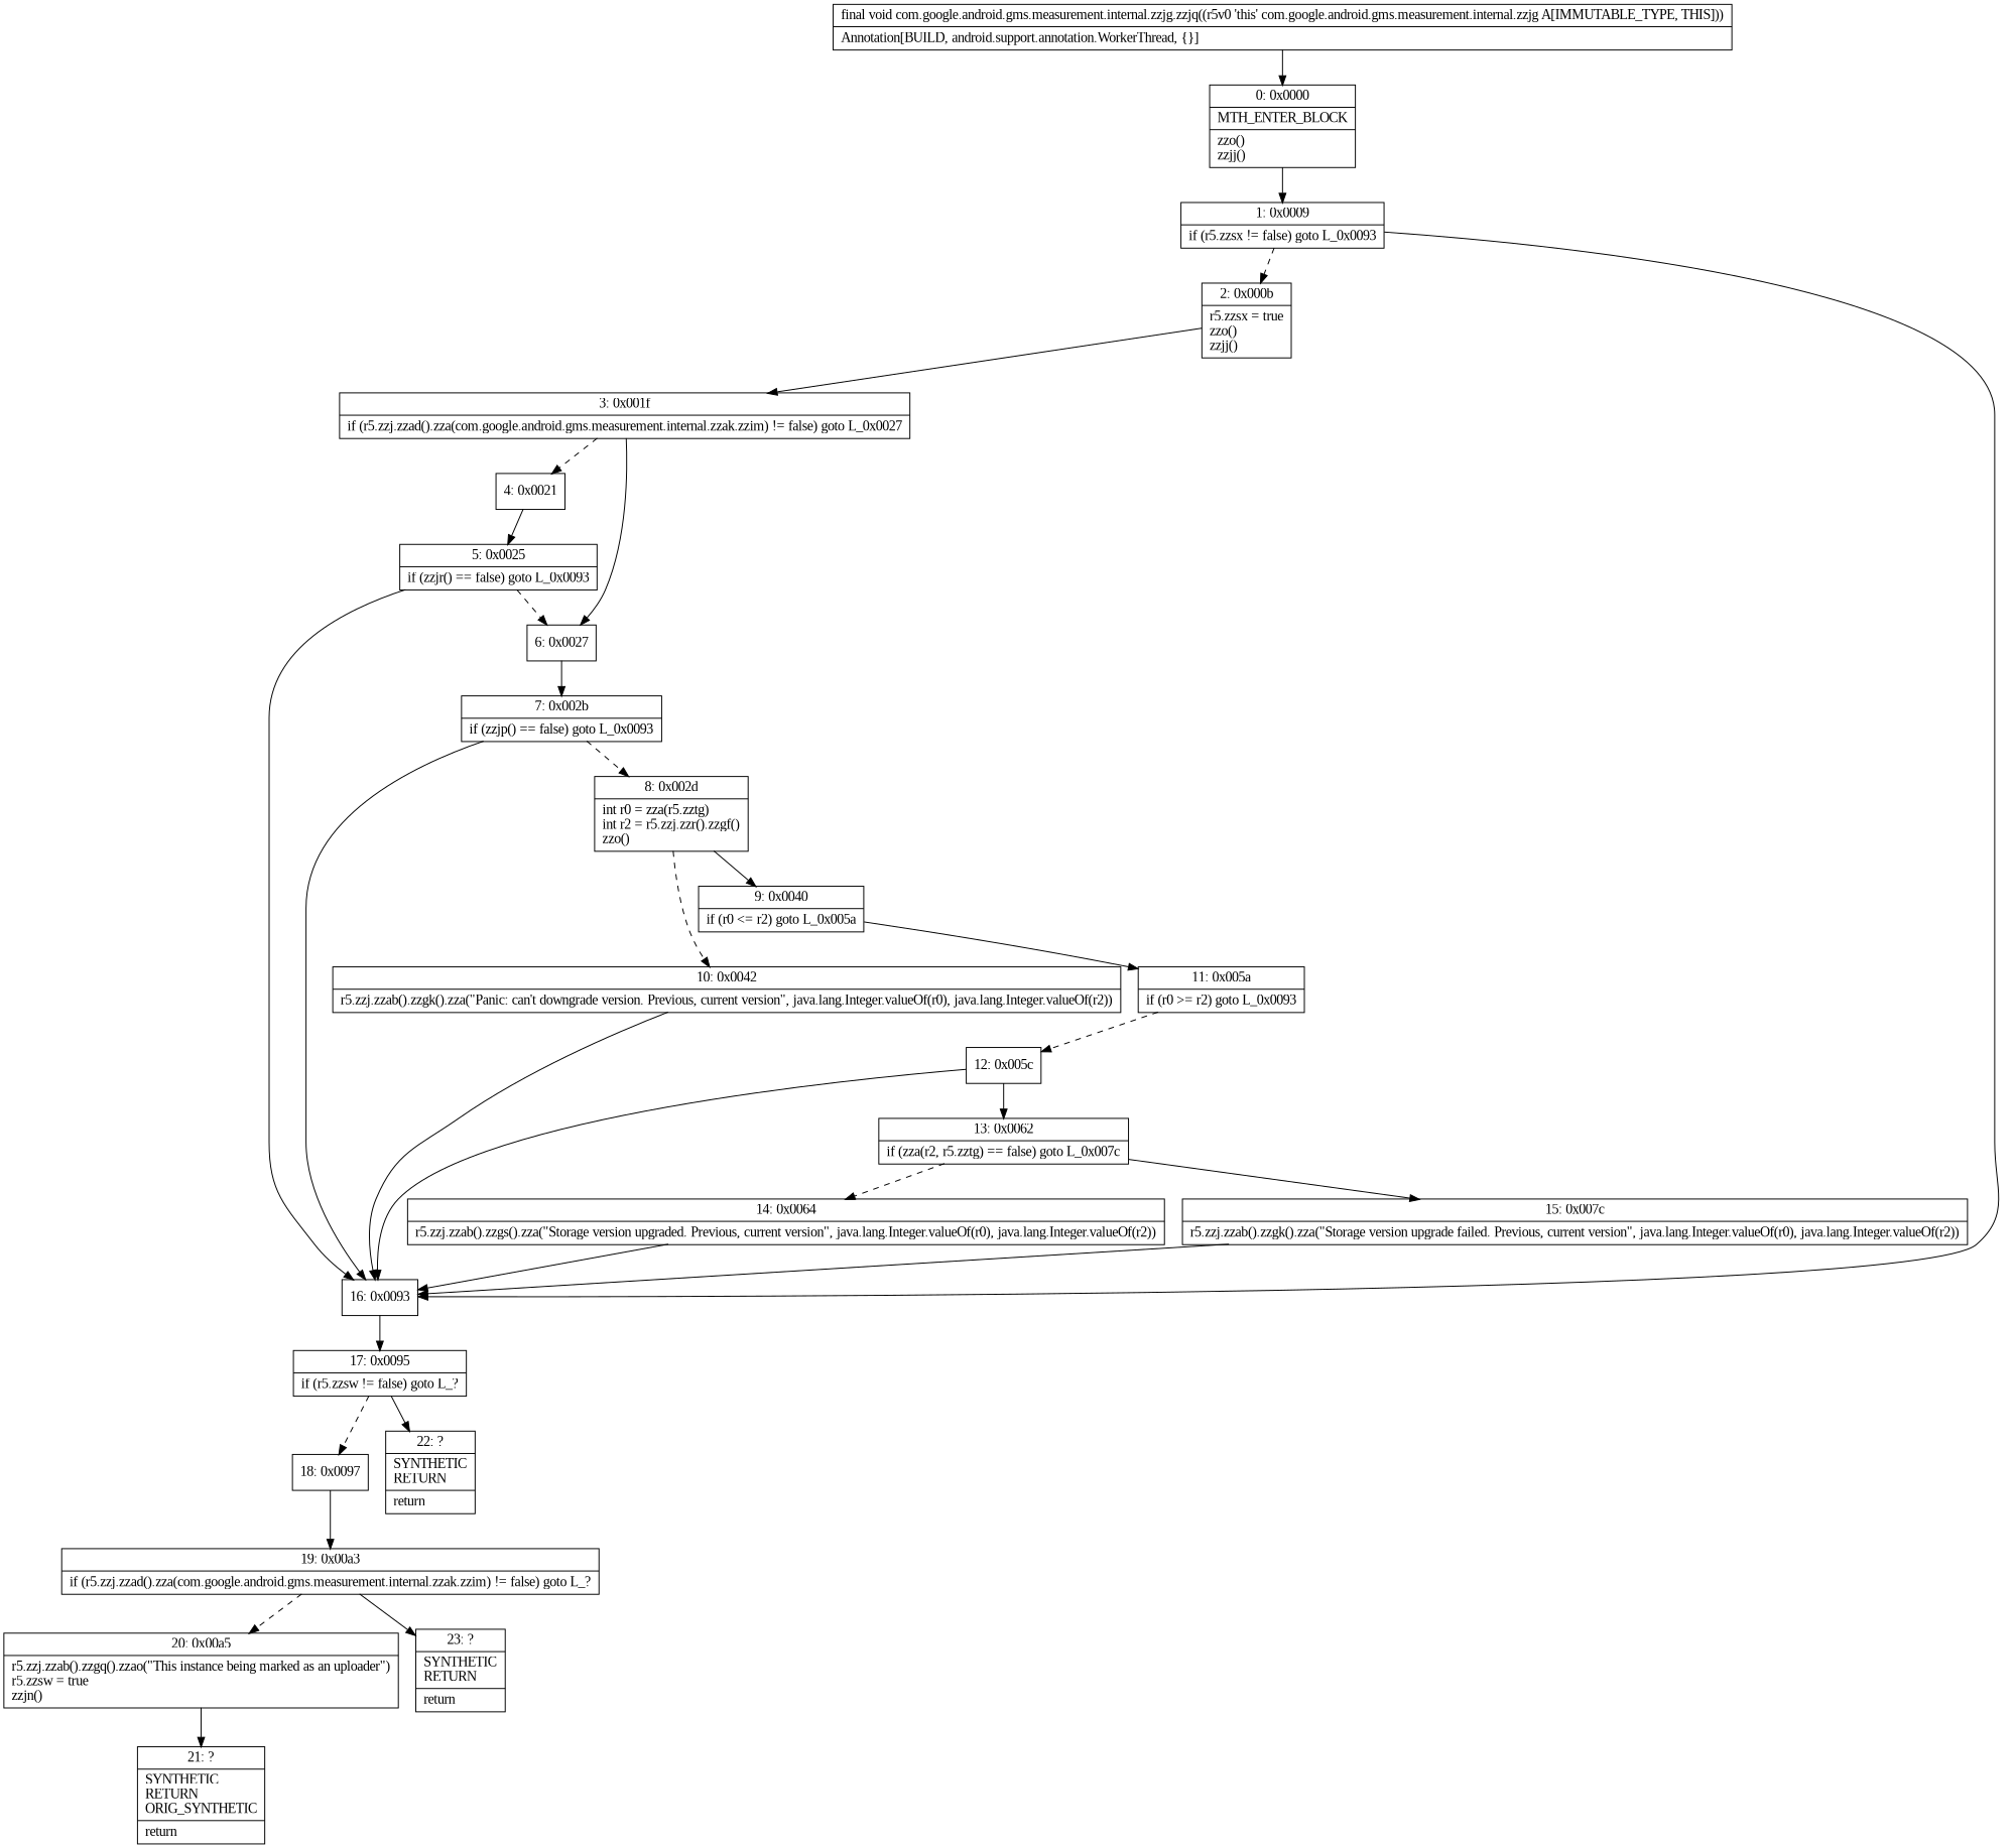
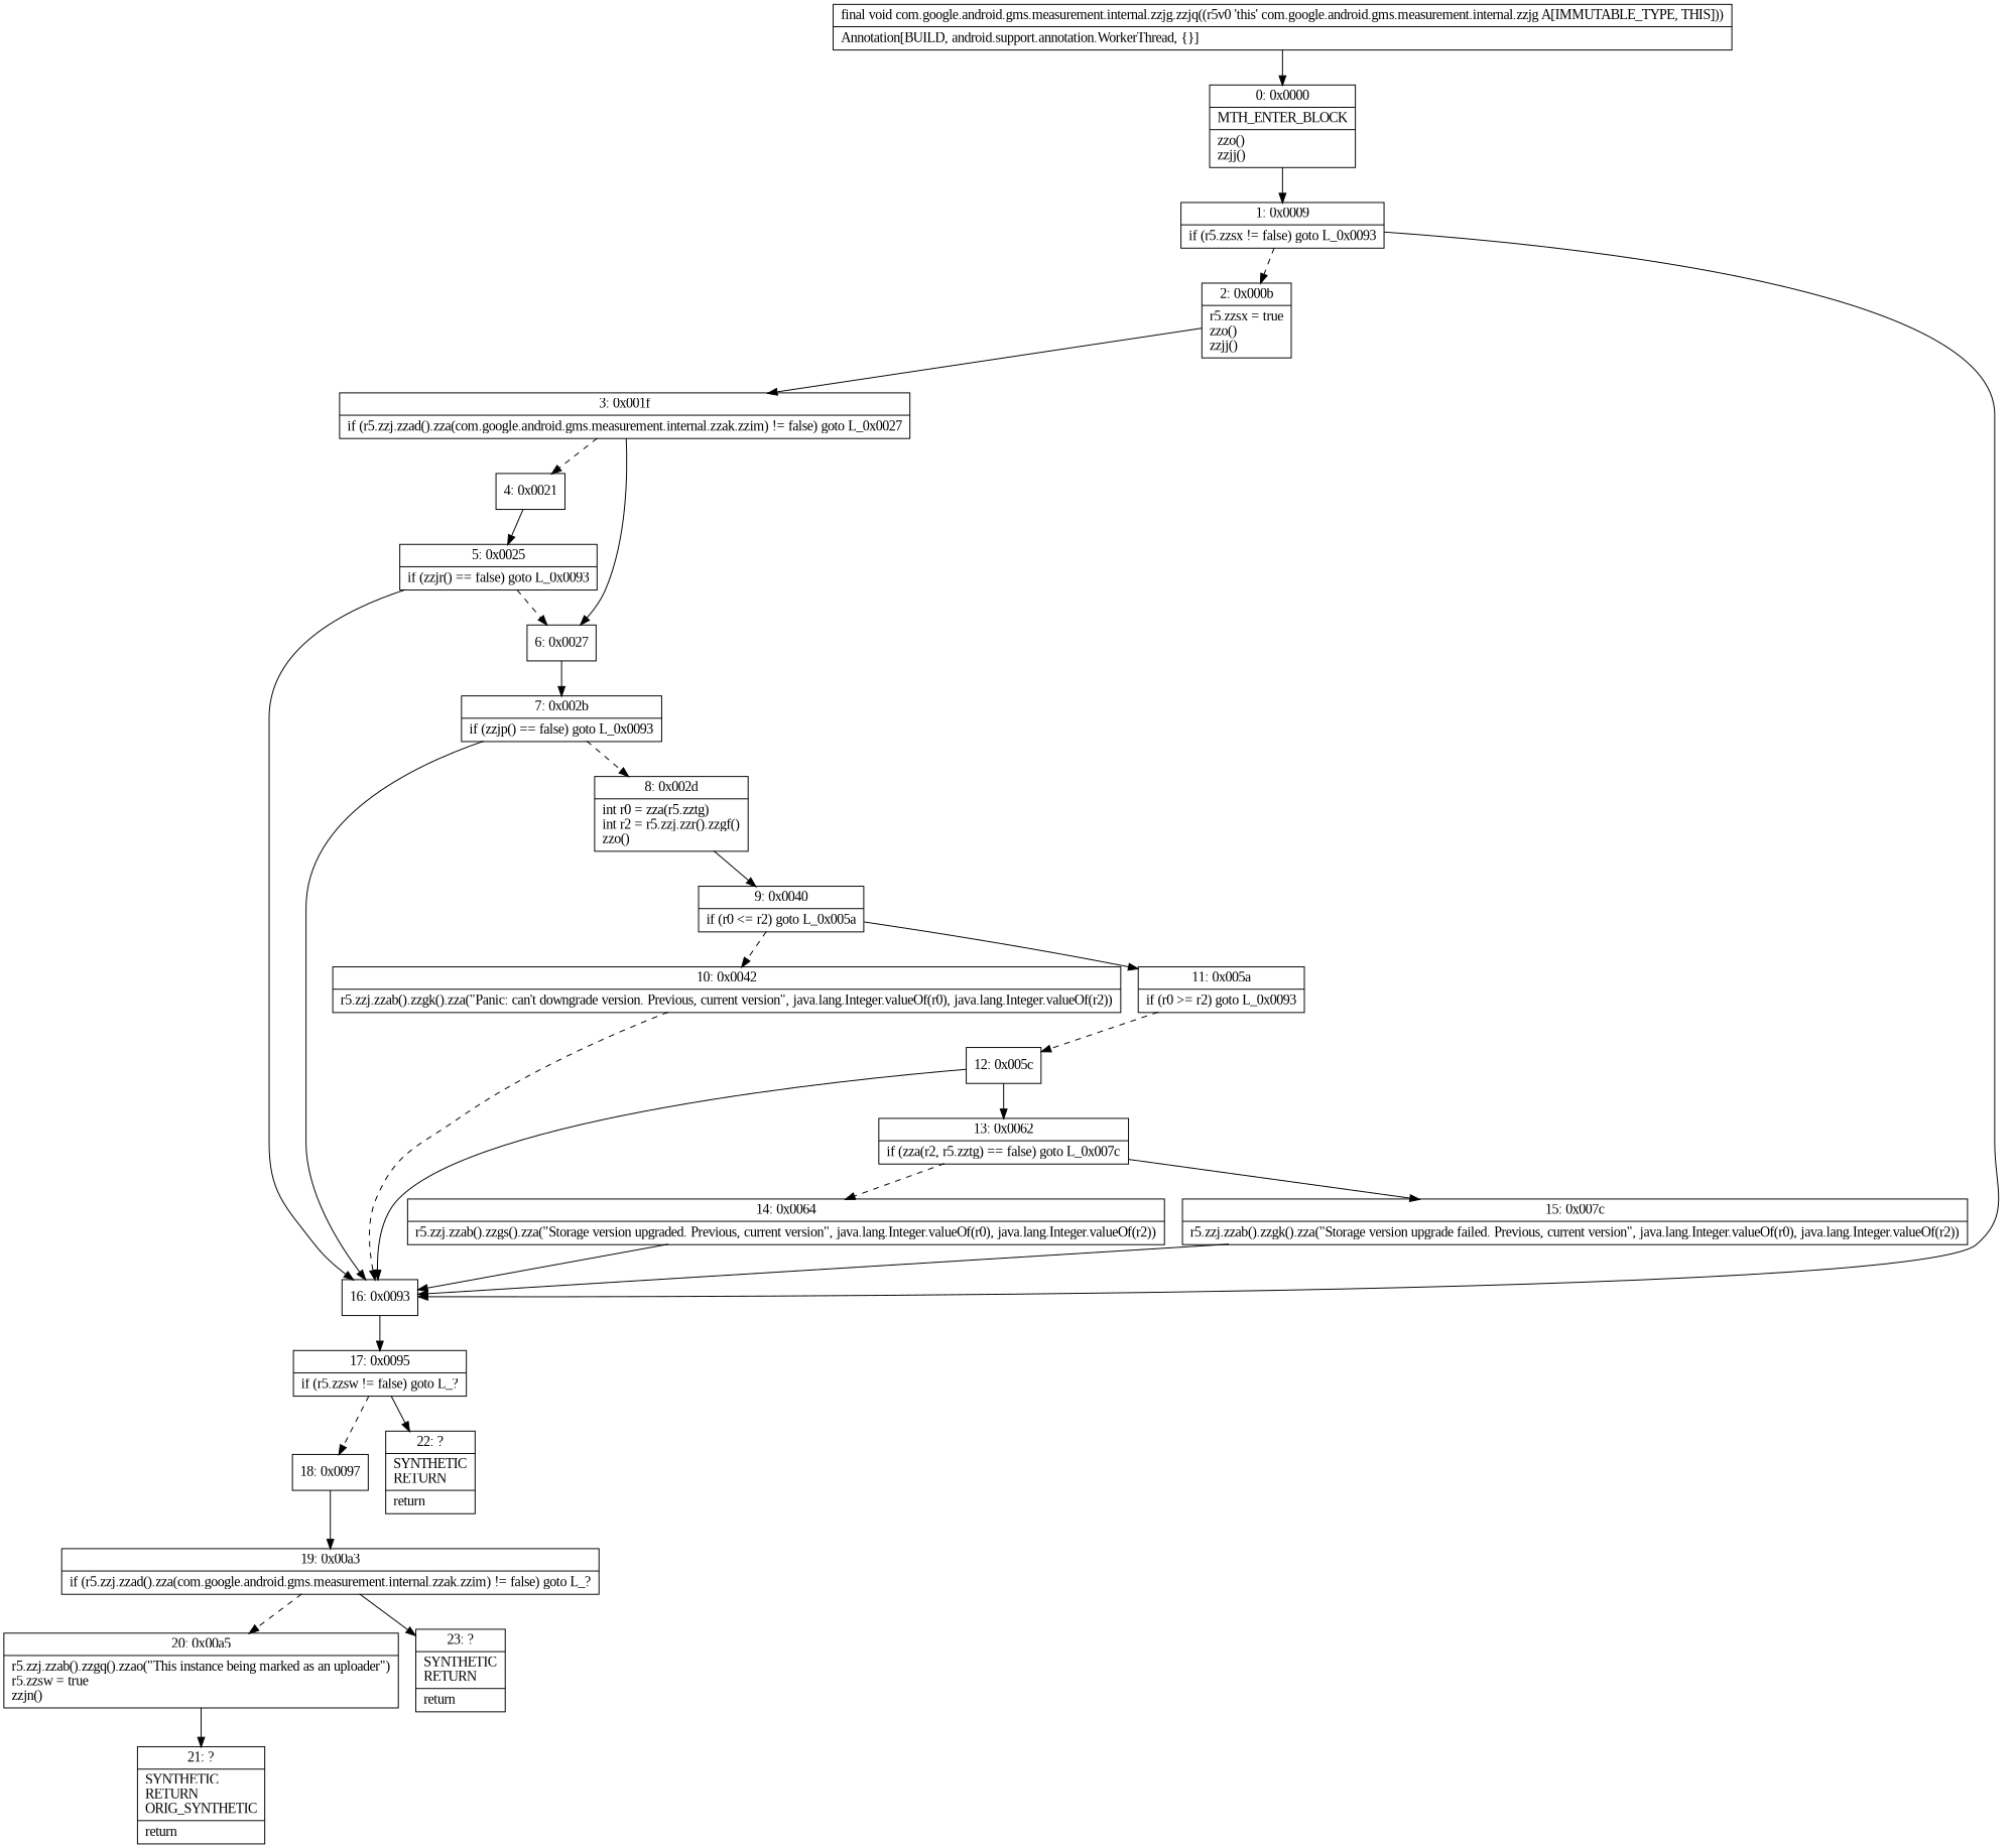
  digraph {
    fontname="Liberation Serif"
    node [fontname="Liberation Serif" shape=record]
    edge [fontname="Liberation Serif"]
    n1 [label="{0\:\ 0x0000|MTH_ENTER_BLOCK\l|zzo()\lzzjj()\l}"]
    n2 [label="{1\:\ 0x0009|if (r5.zzsx != false) goto L_0x0093\l}"]
    n3 [label="{2\:\ 0x000b|r5.zzsx = true\lzzo()\lzzjj()\l}"]
    n4 [label="{16\:\ 0x0093}"]
    n5 [label="{3\:\ 0x001f|if (r5.zzj.zzad().zza(com.google.android.gms.measurement.internal.zzak.zzim) != false) goto L_0x0027\l}"]
    n6 [label="{17\:\ 0x0095|if (r5.zzsw != false) goto L_?\l}"]
    n7 [label="{4\:\ 0x0021}"]
    n8 [label="{6\:\ 0x0027}"]
    n9 [label="{5\:\ 0x0025|if (zzjr() == false) goto L_0x0093\l}"]
    n10 [label="{7\:\ 0x002b|if (zzjp() == false) goto L_0x0093\l}"]
    n11 [label="{8\:\ 0x002d|int r0 = zza(r5.zztg)\lint r2 = r5.zzj.zzr().zzgf()\lzzo()\l}"]
    n12 [label="{9\:\ 0x0040|if (r0 \<= r2) goto L_0x005a\l}"]
    n13 [label="{10\:\ 0x0042|r5.zzj.zzab().zzgk().zza(\"Panic: can't downgrade version. Previous, current version\", java.lang.Integer.valueOf(r0), java.lang.Integer.valueOf(r2))\l}"]
    n14 [label="{11\:\ 0x005a|if (r0 \>= r2) goto L_0x0093\l}"]
    n15 [label="{12\:\ 0x005c}"]
    n16 [label="{13\:\ 0x0062|if (zza(r2, r5.zztg) == false) goto L_0x007c\l}"]
    n17 [label="{14\:\ 0x0064|r5.zzj.zzab().zzgs().zza(\"Storage version upgraded. Previous, current version\", java.lang.Integer.valueOf(r0), java.lang.Integer.valueOf(r2))\l}"]
    n18 [label="{15\:\ 0x007c|r5.zzj.zzab().zzgk().zza(\"Storage version upgrade failed. Previous, current version\", java.lang.Integer.valueOf(r0), java.lang.Integer.valueOf(r2))\l}"]
    n19 [label="{18\:\ 0x0097}"]
    n20 [label="{22\:\ ?|SYNTHETIC\lRETURN\l|return\l}"]
    n21 [label="{19\:\ 0x00a3|if (r5.zzj.zzad().zza(com.google.android.gms.measurement.internal.zzak.zzim) != false) goto L_?\l}"]
    n22 [label="{20\:\ 0x00a5|r5.zzj.zzab().zzgq().zzao(\"This instance being marked as an uploader\")\lr5.zzsw = true\lzzjn()\l}"]
    n23 [label="{23\:\ ?|SYNTHETIC\lRETURN\l|return\l}"]
    n24 [label="{21\:\ ?|SYNTHETIC\lRETURN\lORIG_SYNTHETIC\l|return\l}"]
    n25 [label="{final void com.google.android.gms.measurement.internal.zzjg.zzjq((r5v0 'this' com.google.android.gms.measurement.internal.zzjg A[IMMUTABLE_TYPE, THIS]))  | Annotation[BUILD, android.support.annotation.WorkerThread, \{\}]\l}"]
    n1 -> n2
    n2 -> n3 [style=dashed]
    n2 -> n4
    n3 -> n5
    n4 -> n6
    n5 -> n7 [style=dashed]
    n5 -> n8
    n6 -> n19 [style=dashed]
    n6 -> n20
    n7 -> n9
    n8 -> n10
    n9 -> n4
    n9 -> n8 [style=dashed]
    n10 -> n4
    n10 -> n11 [style=dashed]
    n11 -> n12
-   n11 -> n13 [style=dashed]
+   n12 -> n13 [style=dashed]
    n12 -> n14
-   n13 -> n4
+   n13 -> n4 [style=dashed]
    n14 -> n15 [style=dashed]
    n15 -> n4
    n15 -> n16
    n16 -> n17 [style=dashed]
    n16 -> n18
    n17 -> n4
    n18 -> n4
    n19 -> n21
    n21 -> n22 [style=dashed]
    n21 -> n23
    n22 -> n24
    n25 -> n1
  }
